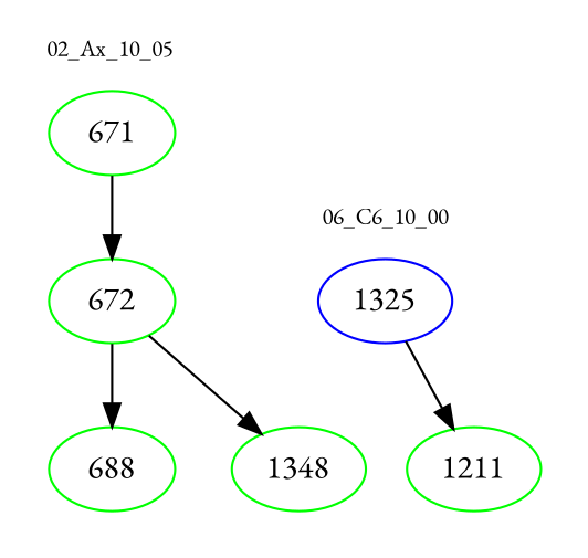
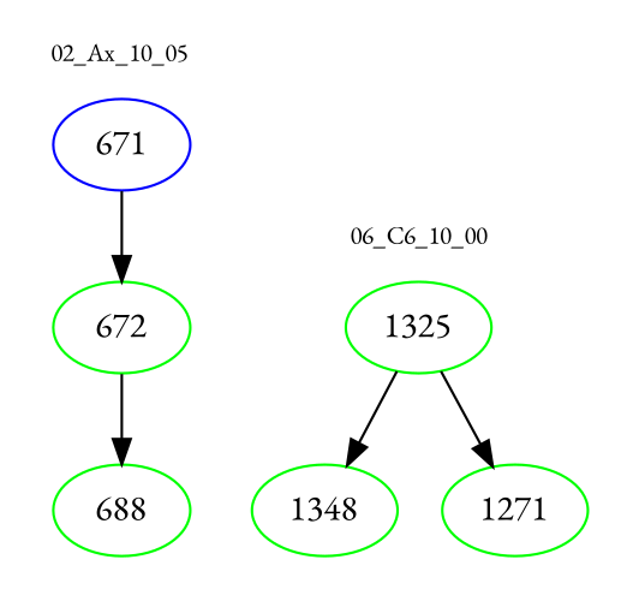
  digraph {
    fontname="EB Garamond"
    node [color=green fontname="EB Garamond"]
    edge [color=black fontname="EB Garamond"]
-   n1 [label=671]
+   n1 [color=blue label=671]
    n2 [label=672]
    n3 [label=688]
-   n4 [color=blue label=1325]
-   n5 [label=1211]
+   n4 [label=1325]
+   n5 [label=1271]
    n6 [label=1348]
    subgraph cluster_1 {
      color=white
      fontsize=10
      label="02_Ax_10_05"
      n1
      n2
      n3
    }
    subgraph cluster_2 {
      color=white
      fontsize=10
      label="06_C6_10_00"
      n4
      n5
      n6
    }
    n1 -> n2
    n2 -> n3
    n4 -> n5
-   n2 -> n6
+   n4 -> n6
  }
